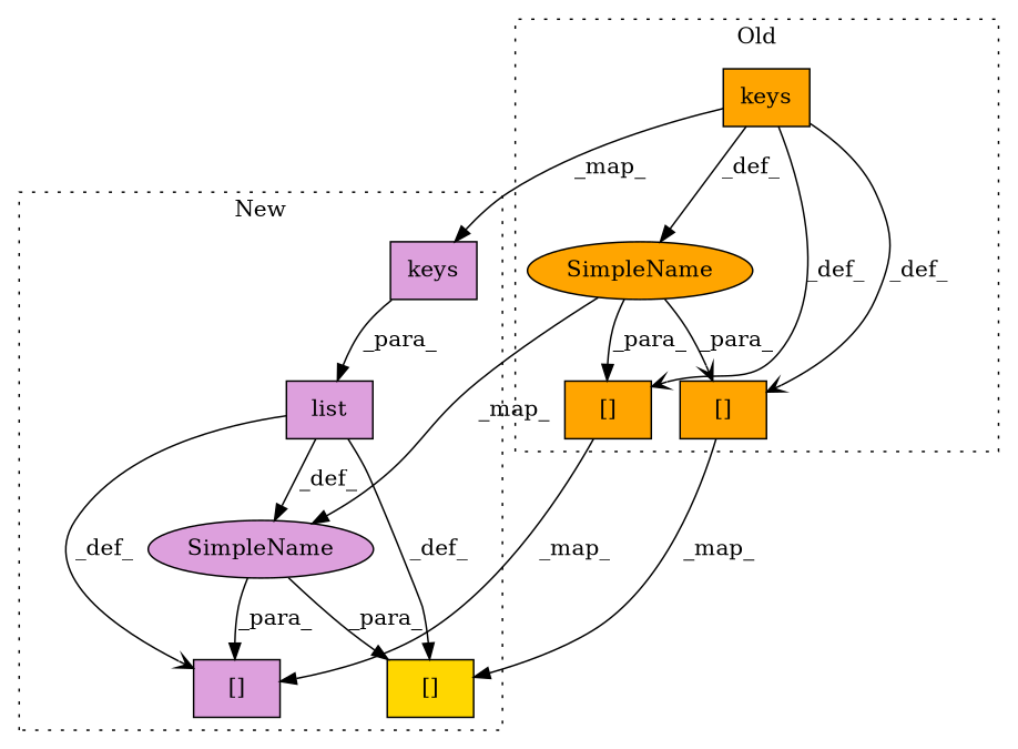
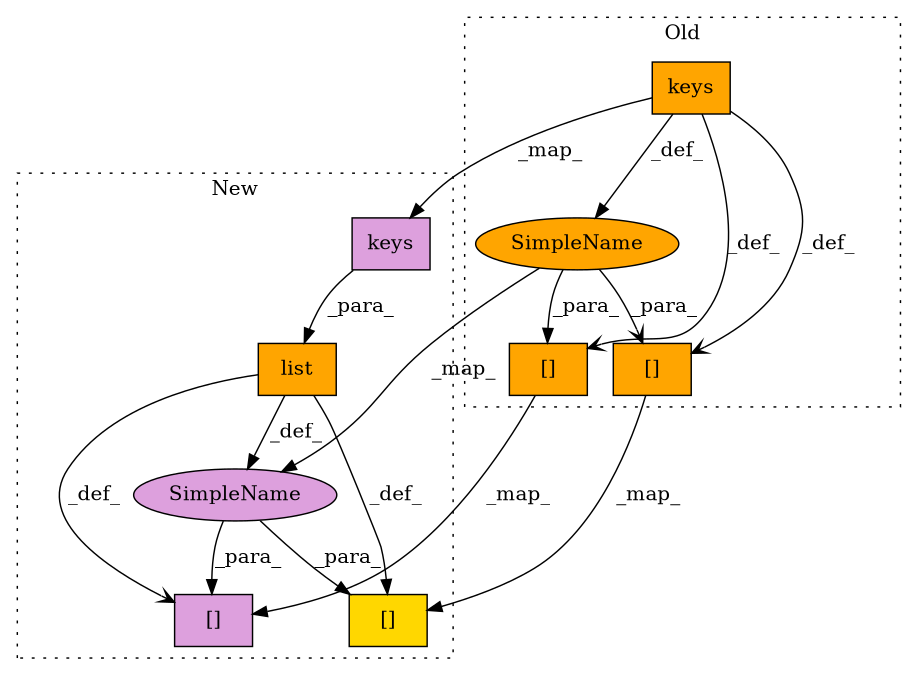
  digraph {
    node [a=2 l="8,1" shape=box style=filled fillcolor=orange]
    edge [arrowhead=normal]
    n1 [a=32 l=6 label=keys s=1115]
    n2 [label="[]" s="1297,1306"]
    n3 [a=42 l=1 label=SimpleName s=1101 shape=ellipse]
    n4 [label="[]" s="1382,1391"]
    n5 [a=32 l=6 label=keys s=1138 fillcolor=plum]
-   n6 [a=32 l="5,1" label=list s="1123,1144" fillcolor=plum]
+   n6 [a=32 l="5,1" label=list s="1123,1144"]
    n7 [label="[]" s="1321,1330" fillcolor=plum]
    n8 [a=42 l=1 label=SimpleName s=1119 shape=ellipse fillcolor=plum]
    n9 [label="[]" s="1406,1415" fillcolor=gold]
    subgraph cluster_1 {
      label=Old
      style=dotted
      n1
      n2
      n3
      n4
    }
    subgraph cluster_2 {
      label=New
      style=dotted
      n5
      n6
      n7
      n8
      n9
    }
    n1 -> n2 [label=_def_ arrowhead=vee]
    n1 -> n3 [label=_def_]
    n1 -> n4 [label=_def_ arrowhead=vee]
    n1 -> n5 [label=_map_]
    n2 -> n7 [label=_map_]
    n3 -> n2 [label=_para_]
    n3 -> n4 [label=_para_ arrowhead=vee]
    n3 -> n8 [label=_map_]
    n4 -> n9 [label=_map_]
    n5 -> n6 [label=_para_]
    n6 -> n7 [label=_def_ arrowhead=vee]
    n6 -> n8 [label=_def_]
    n6 -> n9 [label=_def_]
    n8 -> n7 [label=_para_]
    n8 -> n9 [label=_para_]
  }
